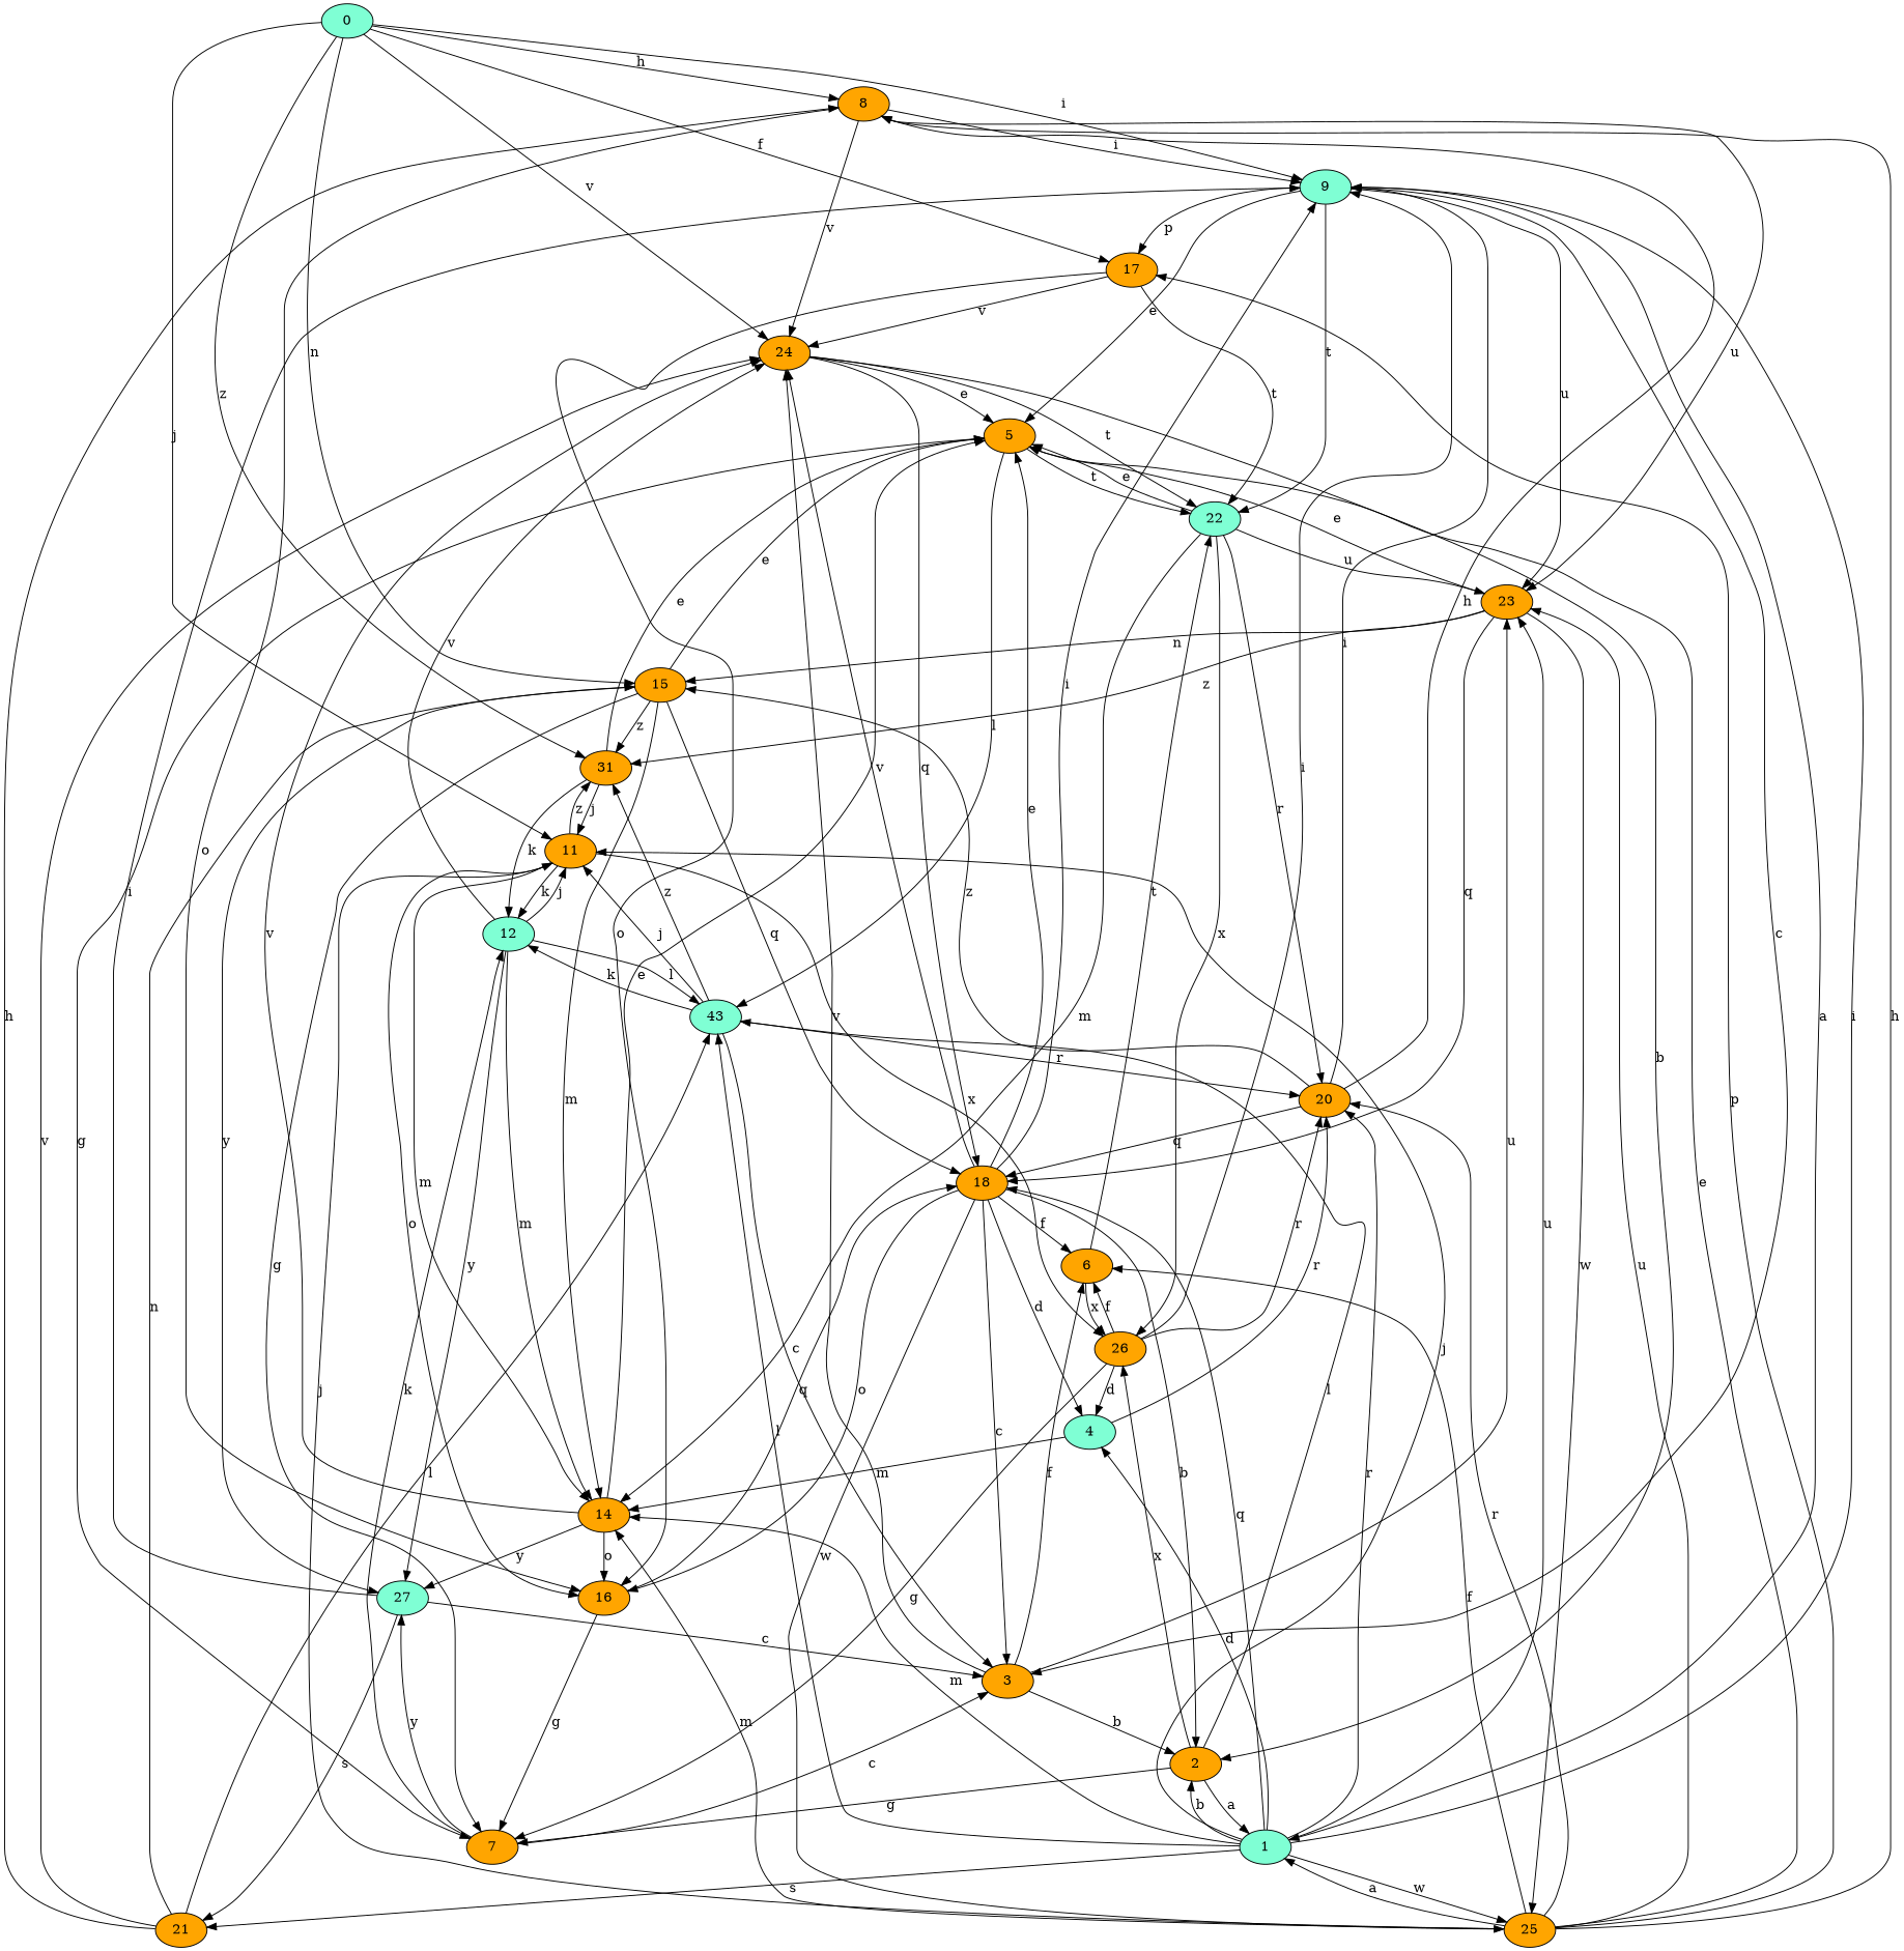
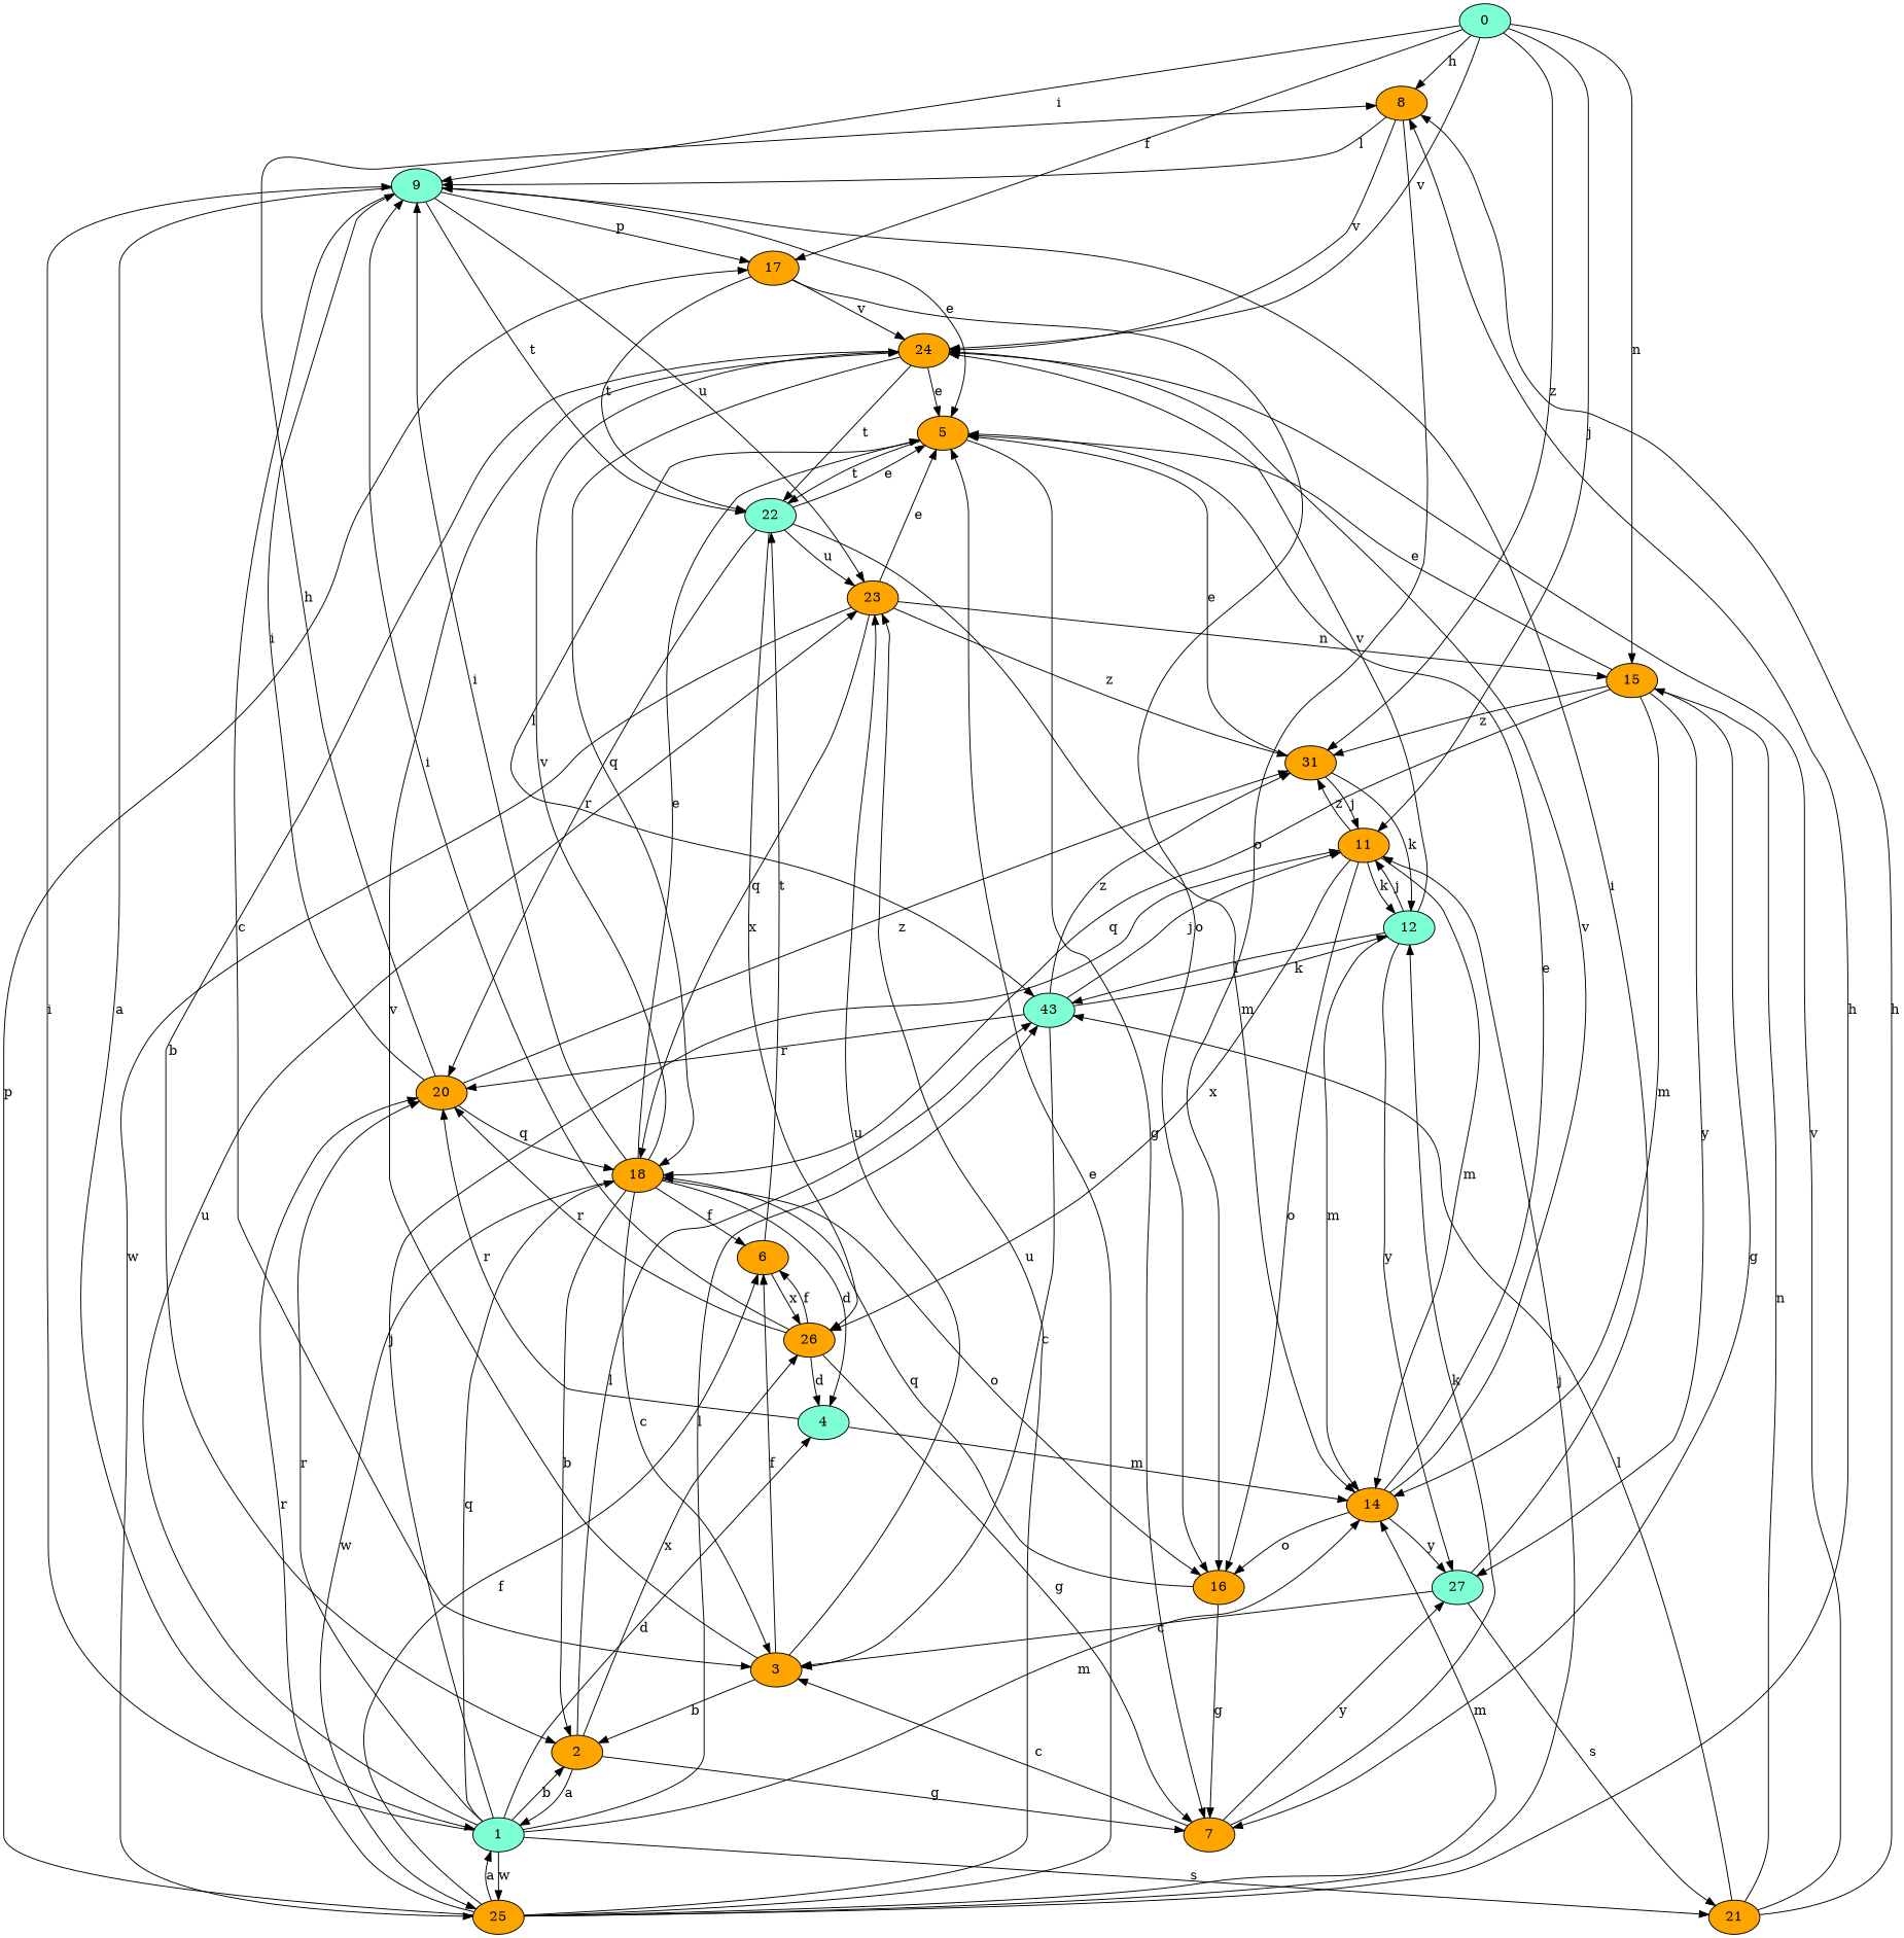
  strict digraph {
    node [fillcolor=orange style=filled]
    0 [fillcolor=aquamarine]
    8
    9 [fillcolor=aquamarine]
    11
    15
    17
    24
    31
    23
    16
    1 [fillcolor=aquamarine]
    3
    5
    22 [fillcolor=aquamarine]
    14
    26
    12 [fillcolor=aquamarine]
    18
    7
    27 [fillcolor=aquamarine]
    2
    4 [fillcolor=aquamarine]
    n23 [fillcolor=aquamarine label=43]
    20
    21
    25
    6
    0 -> 8 [label=h]
    0 -> 9 [label=i]
    0 -> 11 [label=j]
    0 -> 15 [label=n]
    0 -> 17 [label=f]
    0 -> 24 [label=v]
    0 -> 31 [label=z]
-   8 -> 9 [label=i]
+   8 -> 9 [label=l]
    8 -> 24 [label=v]
-   8 -> 23 [label=u]
    8 -> 16 [label=o]
    9 -> 17 [label=p]
    9 -> 23 [label=u]
    9 -> 1 [label=a]
    9 -> 3 [label=c]
    9 -> 5 [label=e]
    9 -> 22 [label=t]
    11 -> 31 [label=z]
    11 -> 16 [label=o]
    11 -> 14 [label=m]
    11 -> 26 [label=x]
    11 -> 12 [label=k]
    15 -> 31 [label=z]
    15 -> 5 [label=e]
    15 -> 14 [label=m]
    15 -> 18 [label=q]
    15 -> 7 [label=g]
    15 -> 27 [label=y]
    17 -> 24 [label=v]
    17 -> 16 [label=o]
    17 -> 22 [label=t]
    24 -> 5 [label=e]
    24 -> 22 [label=t]
    24 -> 18 [label=q]
    24 -> 2 [label=b]
    31 -> 11 [label=j]
    31 -> 5 [label=e]
    31 -> 12 [label=k]
    23 -> 15 [label=n]
    23 -> 31 [label=z]
    23 -> 5 [label=e]
    23 -> 18 [label=q]
    23 -> 25 [label=w]
    16 -> 18 [label=q]
    16 -> 7 [label=g]
    1 -> 9 [label=i]
    1 -> 11 [label=j]
    1 -> 23 [label=u]
    1 -> 14 [label=m]
    1 -> 18 [label=q]
    1 -> 2 [label=b]
    1 -> 4 [label=d]
    1 -> n23 [label=l]
    1 -> 20 [label=r]
    1 -> 21 [label=s]
    1 -> 25 [label=w]
    3 -> 24 [label=v]
    3 -> 23 [label=u]
    3 -> 2 [label=b]
    3 -> 6 [label=f]
    5 -> 22 [label=t]
    5 -> 7 [label=g]
    5 -> n23 [label=l]
    22 -> 23 [label=u]
    22 -> 5 [label=e]
    22 -> 14 [label=m]
    22 -> 26 [label=x]
    22 -> 20 [label=r]
    14 -> 24 [label=v]
    14 -> 16 [label=o]
    14 -> 5 [label=e]
    14 -> 27 [label=y]
    26 -> 9 [label=i]
    26 -> 7 [label=g]
    26 -> 4 [label=d]
    26 -> 20 [label=r]
    26 -> 6 [label=f]
    12 -> 11 [label=j]
    12 -> 24 [label=v]
    12 -> 14 [label=m]
    12 -> 27 [label=y]
    12 -> n23 [label=l]
    18 -> 9 [label=i]
    18 -> 24 [label=v]
    18 -> 16 [label=o]
    18 -> 3 [label=c]
    18 -> 5 [label=e]
    18 -> 2 [label=b]
    18 -> 4 [label=d]
    18 -> 25 [label=w]
    18 -> 6 [label=f]
    7 -> 3 [label=c]
    7 -> 12 [label=k]
    7 -> 27 [label=y]
    27 -> 9 [label=i]
    27 -> 3 [label=c]
    27 -> 21 [label=s]
    2 -> 1 [label=a]
    2 -> 26 [label=x]
    2 -> 7 [label=g]
    2 -> n23 [label=l]
    4 -> 14 [label=m]
    4 -> 20 [label=r]
    n23 -> 11 [label=j]
    n23 -> 31 [label=z]
    n23 -> 3 [label=c]
    n23 -> 12 [label=k]
    n23 -> 20 [label=r]
    20 -> 8 [label=h]
    20 -> 9 [label=i]
-   20 -> 15 [label=z]
+   20 -> 31 [label=z]
    20 -> 18 [label=q]
    21 -> 8 [label=h]
    21 -> 15 [label=n]
    21 -> 24 [label=v]
    21 -> n23 [label=l]
    25 -> 8 [label=h]
    25 -> 11 [label=j]
    25 -> 17 [label=p]
    25 -> 23 [label=u]
    25 -> 1 [label=a]
    25 -> 5 [label=e]
    25 -> 14 [label=m]
    25 -> 20 [label=r]
    25 -> 6 [label=f]
    6 -> 22 [label=t]
    6 -> 26 [label=x]
  }
